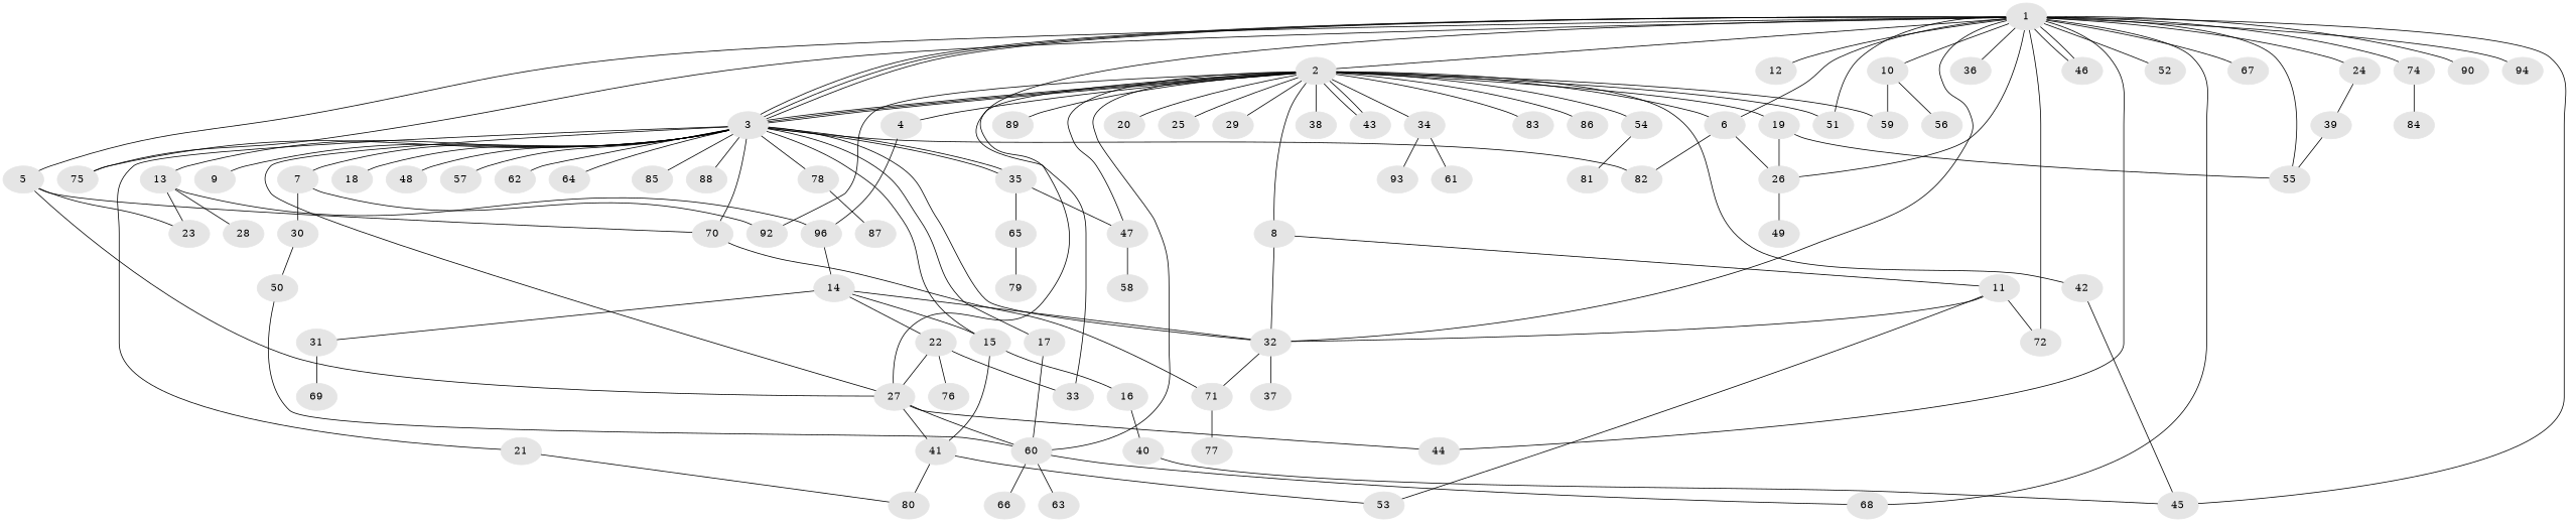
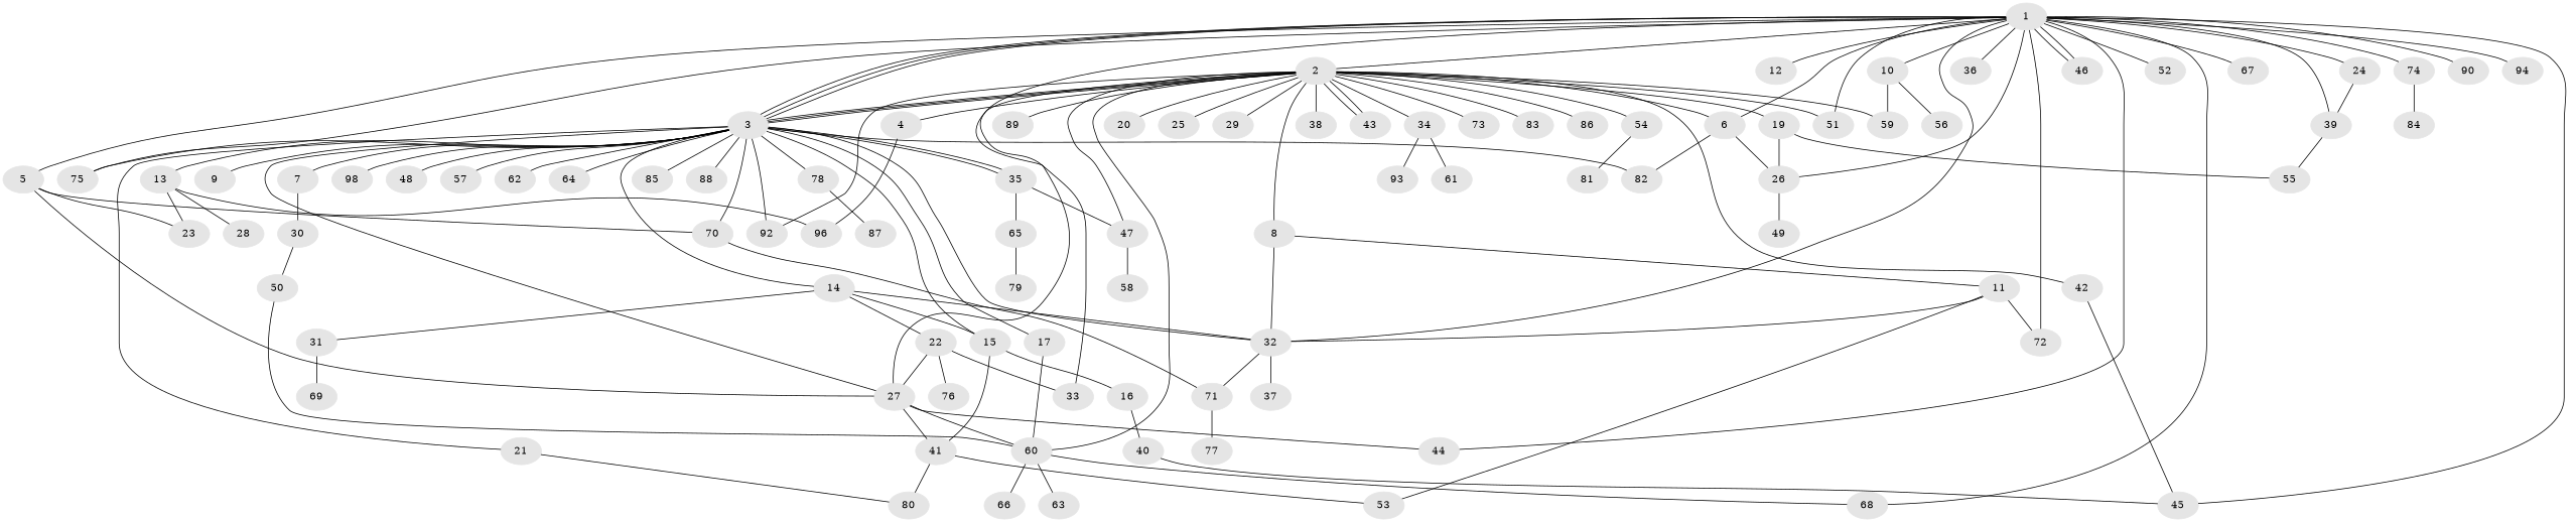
  graph {
    node [color=gray90 style=filled]
    1
    2
    3
    5
    6
    10
    12
    24
    26
    32
    33
    36
    44
    45
    46
    51
    52
    55
    67
    68
    72
    74
    75
    90
    94
    4
    8
    19
    20
    25
    27
    29
    34
    38
    42
    43
    47
    54
    59
    60
+   73
    83
    86
    89
    92
    7
    9
    13
    14
    15
    17
-   18
+   18 [label=98]
    21
    35
    48
    57
    62
    64
    70
    78
    82
    85
    88
    23
    56
    39
    49
    37
    71
    84
    n71 [label=96]
    11
    41
    61
    93
    58
    81
    63
    66
    30
    28
    22
    31
    16
    80
    65
    87
    50
    53
    76
    69
    40
    77
    79
    1 -- 2
    1 -- 3
    1 -- 3
    1 -- 3
    1 -- 5
    1 -- 6
    1 -- 10
    1 -- 12
    1 -- 24
    1 -- 26
    1 -- 32
    1 -- 33
    1 -- 36
    1 -- 44
    1 -- 45
    1 -- 46
    1 -- 46
    1 -- 51
    1 -- 52
-   1 -- 55
+   1 -- 39
    1 -- 67
    1 -- 68
    1 -- 72
    1 -- 74
    1 -- 75
    1 -- 90
    1 -- 94
    2 -- 3
    2 -- 3
    2 -- 3
    2 -- 6
    2 -- 51
    2 -- 4
    2 -- 8
    2 -- 19
    2 -- 20
    2 -- 25
    2 -- 27
    2 -- 29
    2 -- 34
    2 -- 38
    2 -- 42
    2 -- 43
    2 -- 43
    2 -- 47
    2 -- 54
    2 -- 59
    2 -- 60
+   2 -- 73
    2 -- 83
    2 -- 86
    2 -- 89
    2 -- 92
    3 -- 32
    3 -- 75
    3 -- 27
-   7 -- 92
+   3 -- 92
    3 -- 7
    3 -- 9
    3 -- 13
-   n71 -- 14
+   3 -- 14
    3 -- 15
    3 -- 17
    3 -- 18
    3 -- 21
    3 -- 35
    3 -- 35
    3 -- 48
    3 -- 57
    3 -- 62
    3 -- 64
    3 -- 70
    3 -- 78
    3 -- 82
    3 -- 85
    3 -- 88
    5 -- 27
    5 -- 70
    5 -- 23
    6 -- 26
    6 -- 82
    10 -- 59
    10 -- 56
    24 -- 39
    26 -- 49
    32 -- 37
    32 -- 71
    74 -- 84
    4 -- n71
    8 -- 32
    8 -- 11
    19 -- 26
    19 -- 55
    27 -- 44
    27 -- 60
    27 -- 41
    34 -- 61
    34 -- 93
    42 -- 45
    47 -- 58
    54 -- 81
    60 -- 68
    60 -- 63
    60 -- 66
    7 -- 30
    13 -- 23
    13 -- n71
    13 -- 28
    14 -- 32
    14 -- 15
    14 -- 22
    14 -- 31
    15 -- 41
    15 -- 16
    17 -- 60
    21 -- 80
    35 -- 47
    35 -- 65
    70 -- 71
    78 -- 87
    39 -- 55
    71 -- 77
    11 -- 32
    11 -- 72
    11 -- 53
    41 -- 80
    41 -- 53
    30 -- 50
    22 -- 33
    22 -- 27
    22 -- 76
    31 -- 69
    16 -- 40
    65 -- 79
    50 -- 60
    40 -- 45
  }
